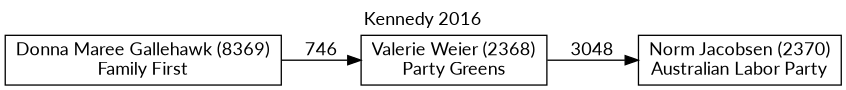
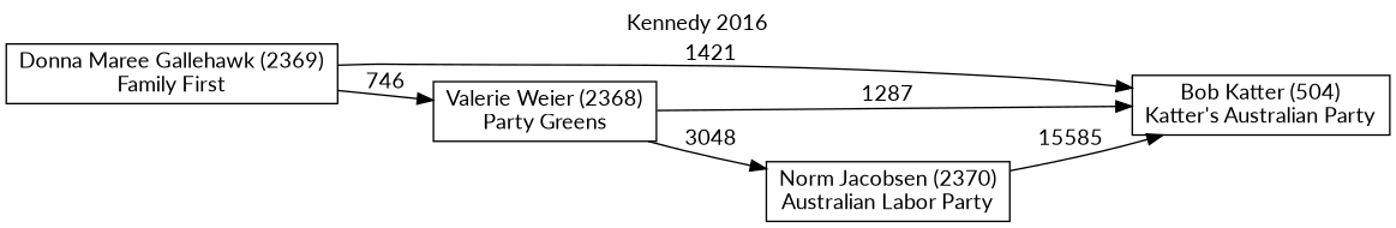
  digraph {
    fontname=Lato
    label="Kennedy 2016"
    labelloc=t
    mclimit=10
    rankdir=LR
    node [fontname=Lato shape=box]
    edge [fontname=Lato]
+   n1 [label="Bob Katter (504)\nKatter's Australian Party"]
    n2 [label="Norm Jacobsen (2370)\nAustralian Labor Party"]
    n3 [label="Valerie Weier (2368)\nParty Greens"]
-   n4 [label="Donna Maree Gallehawk (8369)\nFamily First"]
+   n4 [label="Donna Maree Gallehawk (2369)\nFamily First"]
+   n2 -> n1 [label=15585]
+   n3 -> n1 [label=1287]
    n3 -> n2 [label=3048]
+   n4 -> n1 [label=1421]
    n4 -> n3 [label=746]
  }
